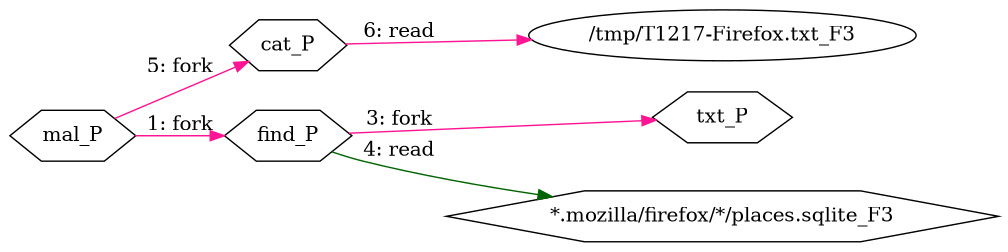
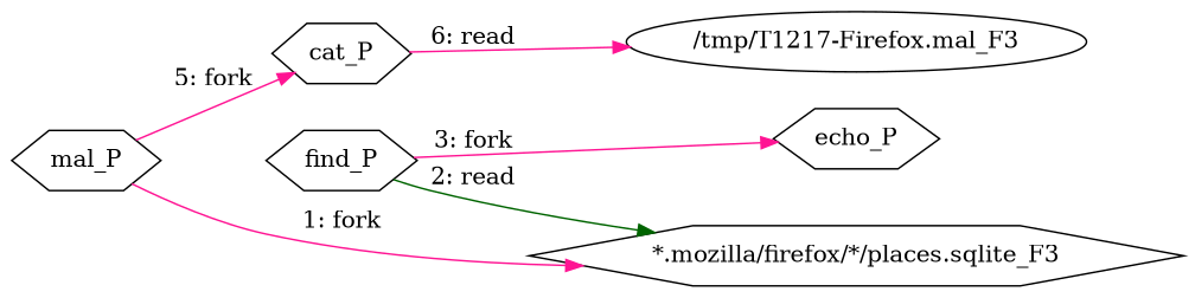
  digraph {
    engine=neato
    fixedsize=false
    fontsize=10
    nodesep=0.3
    rankdir=LR
    ranksep=0
    splines=true
    node [node_type=Process shape=hexagon]
    edge [color=deeppink]
    mal_P
    find_P
    cat_P
-   echo_P [label=txt_P]
+   echo_P
    "*.mozilla/firefox/*/places.sqlite_F3" [node_type=File]
-   "/tmp/T1217-Firefox.txt_F3" [node_type=File shape=ellipse]
-   mal_P -> find_P [label="1: fork"]
+   "/tmp/T1217-Firefox.txt_F3" [node_type=File shape=ellipse label="/tmp/T1217-Firefox.mal_F3"]
+   mal_P -> "*.mozilla/firefox/*/places.sqlite_F3" [label="1: fork"]
    mal_P -> cat_P [label="5: fork"]
    find_P -> echo_P [label="3: fork"]
-   find_P -> "*.mozilla/firefox/*/places.sqlite_F3" [color=darkgreen label="4: read"]
+   find_P -> "*.mozilla/firefox/*/places.sqlite_F3" [color=darkgreen label="2: read"]
    cat_P -> "/tmp/T1217-Firefox.txt_F3" [label="6: read"]
  }
